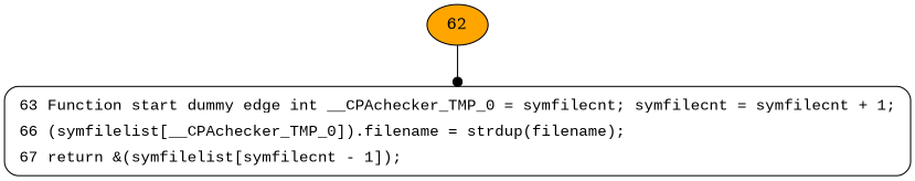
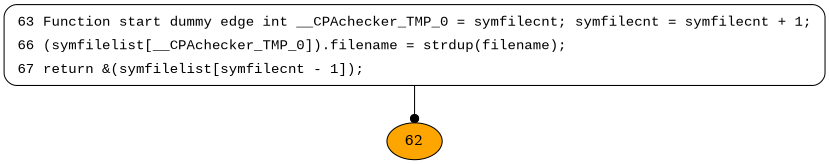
  digraph {
    n1 [fillcolor=white fontname="Courier New" label=<<table border="0" cellborder="0" cellpadding="3" bgcolor="white"><tr><td align="right">63</td><td align="left">Function start dummy edge int __CPAchecker_TMP_0 = symfilecnt; symfilecnt = symfilecnt + 1;</td></tr><tr><td align="right">66</td><td align="left">(symfilelist[__CPAchecker_TMP_0]).filename = strdup(filename);</td></tr><tr><td align="right">67</td><td align="left">return &amp;(symfilelist[symfilecnt - 1]);</td></tr></table>> penwidth=1 shape=Mrecord style="filled,bold"]
    62 [style=filled fillcolor=orange]
-   62 -> n1 [arrowhead=dot]
+   n1 -> 62 [arrowhead=dot]
  }
